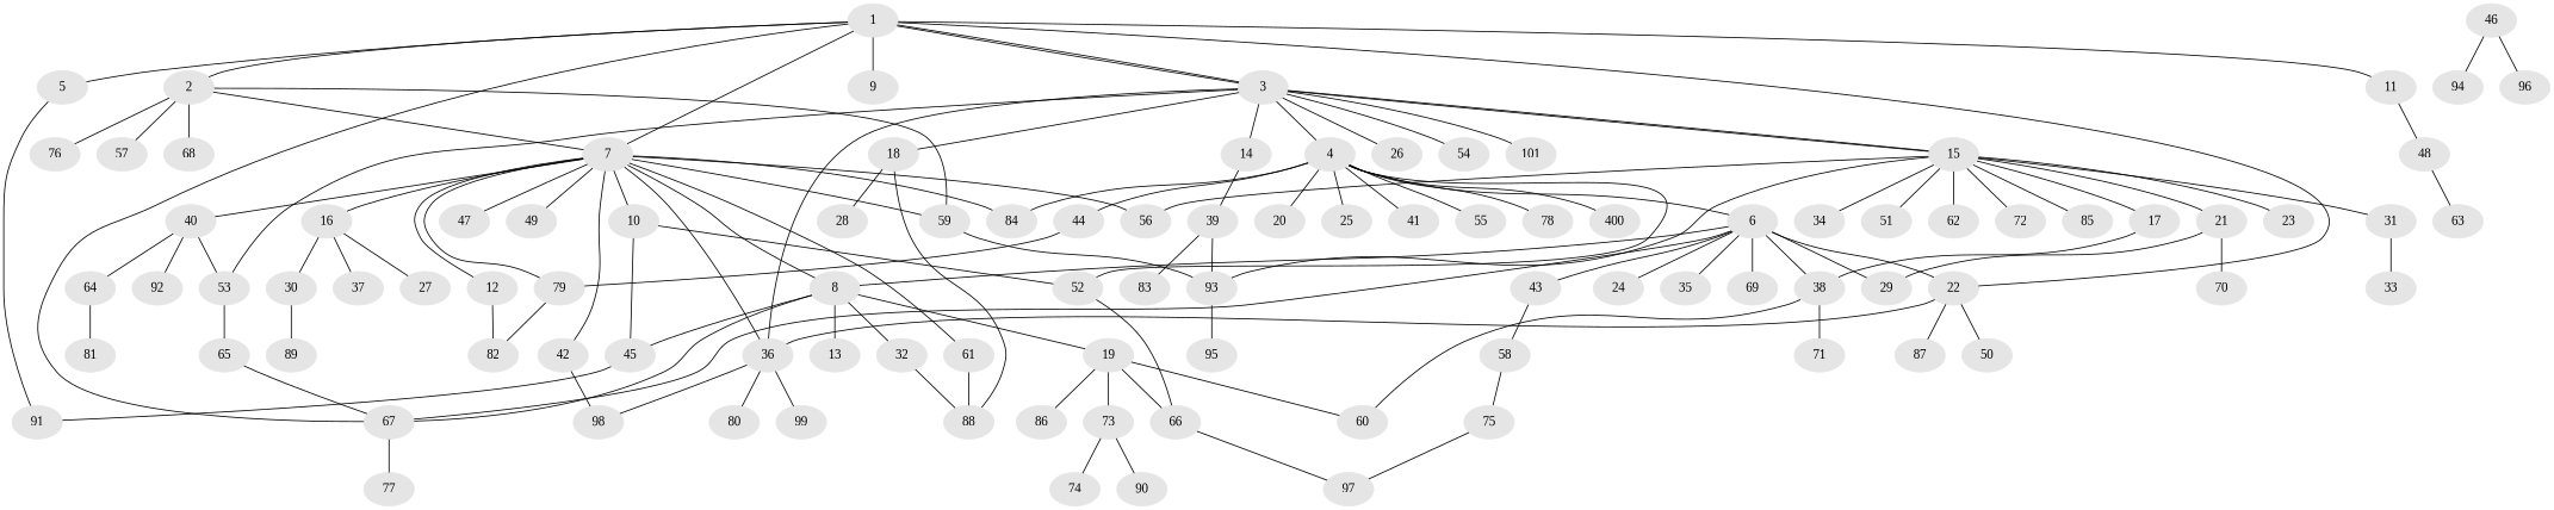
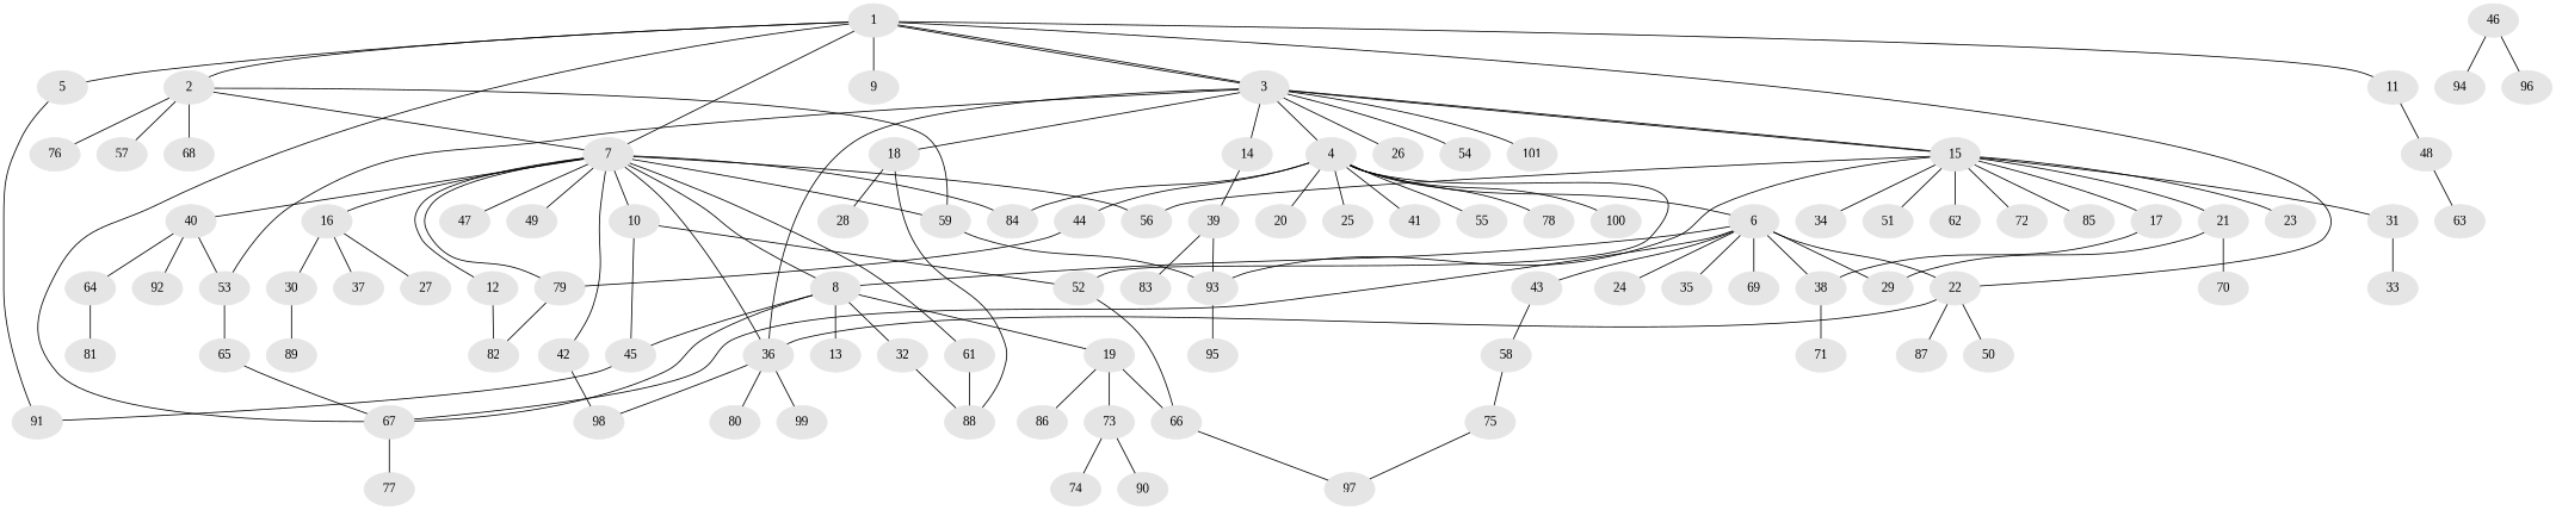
  graph {
    fontname="Liberation Serif"
    node [color=gray90 fontname="Liberation Serif" style=filled]
    edge [fontname="Liberation Serif"]
    1
    2
    3
    5
    7
    9
    11
    22
    67
    57
    59
    68
    76
    4
    14
    15
    18
    26
    36
    53
    54
    101
    91
    84
    8
    10
    12
    16
    40
    42
    47
    49
    56
    61
    79
    48
    50
    87
    46
    94
    96
    77
    93
    6
    20
    25
    41
    44
    52
    55
    78
-   100 [label=400]
+   100
    39
    17
    21
    23
    31
    34
    51
    62
    72
    85
    28
    88
    80
    98
    99
    65
    24
    29
    35
    38
    43
    69
    66
    13
    19
    32
    45
-   60
    71
    58
    82
    27
    30
    37
    64
    92
    73
    86
    63
    83
    70
    33
    95
    89
    97
    74
    90
    81
    75
    1 -- 2
    1 -- 3
    1 -- 3
    1 -- 5
    1 -- 7
    1 -- 9
    1 -- 11
    1 -- 22
    1 -- 67
    2 -- 7
    2 -- 57
    2 -- 59
    2 -- 68
    2 -- 76
    3 -- 4
    3 -- 14
    3 -- 15
    3 -- 15
    3 -- 18
    3 -- 26
    3 -- 36
    3 -- 53
    3 -- 54
    3 -- 101
    5 -- 91
    7 -- 59
    7 -- 36
    7 -- 84
    7 -- 8
    7 -- 10
    7 -- 12
    7 -- 16
    7 -- 40
    7 -- 42
    7 -- 47
    7 -- 49
    7 -- 56
    7 -- 61
    7 -- 79
    11 -- 48
    22 -- 36
    22 -- 50
    22 -- 87
    67 -- 77
    59 -- 93
    4 -- 84
    4 -- 6
    4 -- 20
    4 -- 25
    4 -- 41
    4 -- 44
    4 -- 52
    4 -- 55
    4 -- 78
    4 -- 100
    14 -- 39
    15 -- 56
    15 -- 93
    15 -- 17
    15 -- 21
    15 -- 23
    15 -- 31
    15 -- 34
    15 -- 51
    15 -- 62
    15 -- 72
    15 -- 85
    18 -- 28
    18 -- 88
    36 -- 80
    36 -- 98
    36 -- 99
    53 -- 65
    8 -- 67
    8 -- 13
    8 -- 19
    8 -- 32
    8 -- 45
    10 -- 52
    10 -- 45
    12 -- 82
    16 -- 27
    16 -- 30
    16 -- 37
    40 -- 53
    40 -- 64
    40 -- 92
    42 -- 98
    61 -- 88
    79 -- 82
    48 -- 63
    46 -- 94
    46 -- 96
    93 -- 95
    6 -- 22
    6 -- 67
    6 -- 8
    6 -- 24
    6 -- 29
    6 -- 35
    6 -- 38
    6 -- 43
    6 -- 69
    44 -- 79
    52 -- 66
    39 -- 93
    39 -- 83
    17 -- 38
    21 -- 29
    21 -- 70
    31 -- 33
    65 -- 67
-   38 -- 60
    38 -- 71
    43 -- 58
    66 -- 97
    19 -- 66
-   19 -- 60
    19 -- 73
    19 -- 86
    32 -- 88
    45 -- 91
    58 -- 75
    30 -- 89
    64 -- 81
    73 -- 74
    73 -- 90
    75 -- 97
  }
